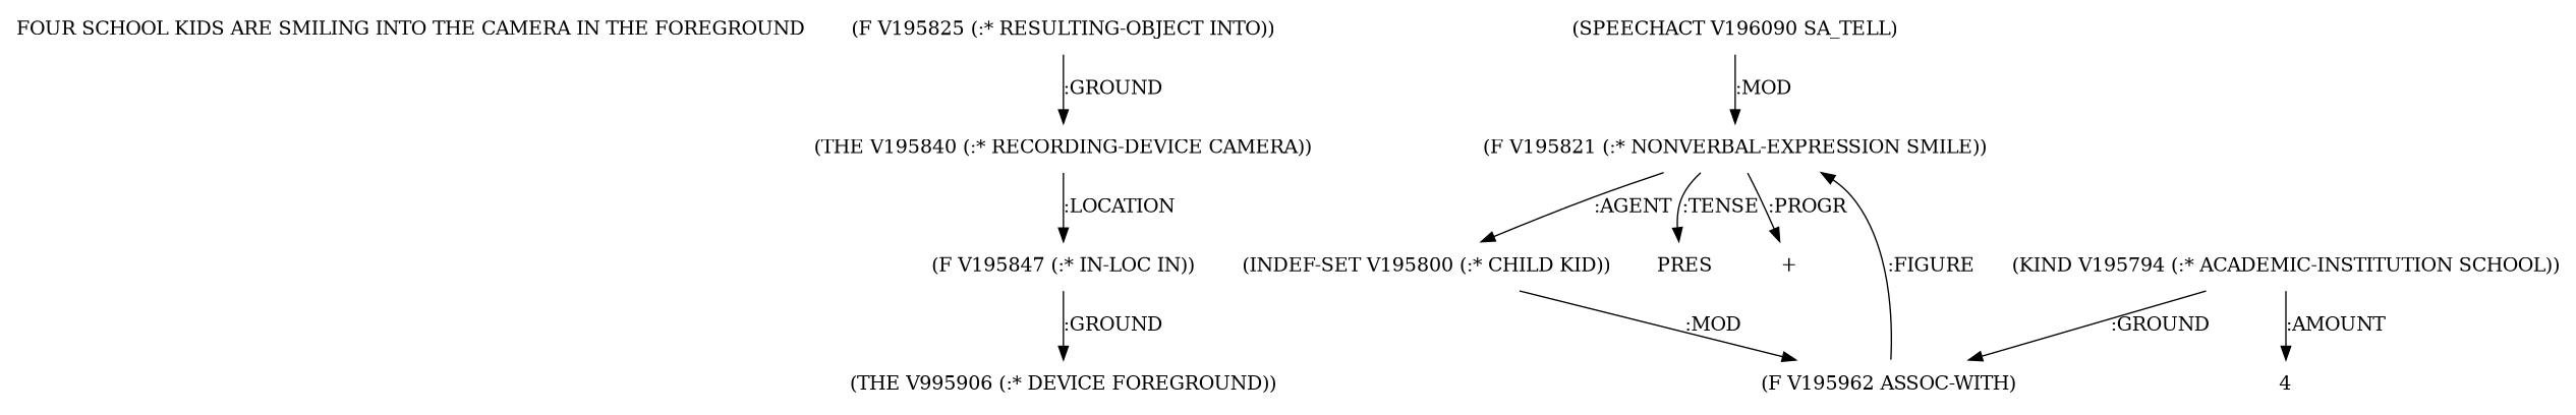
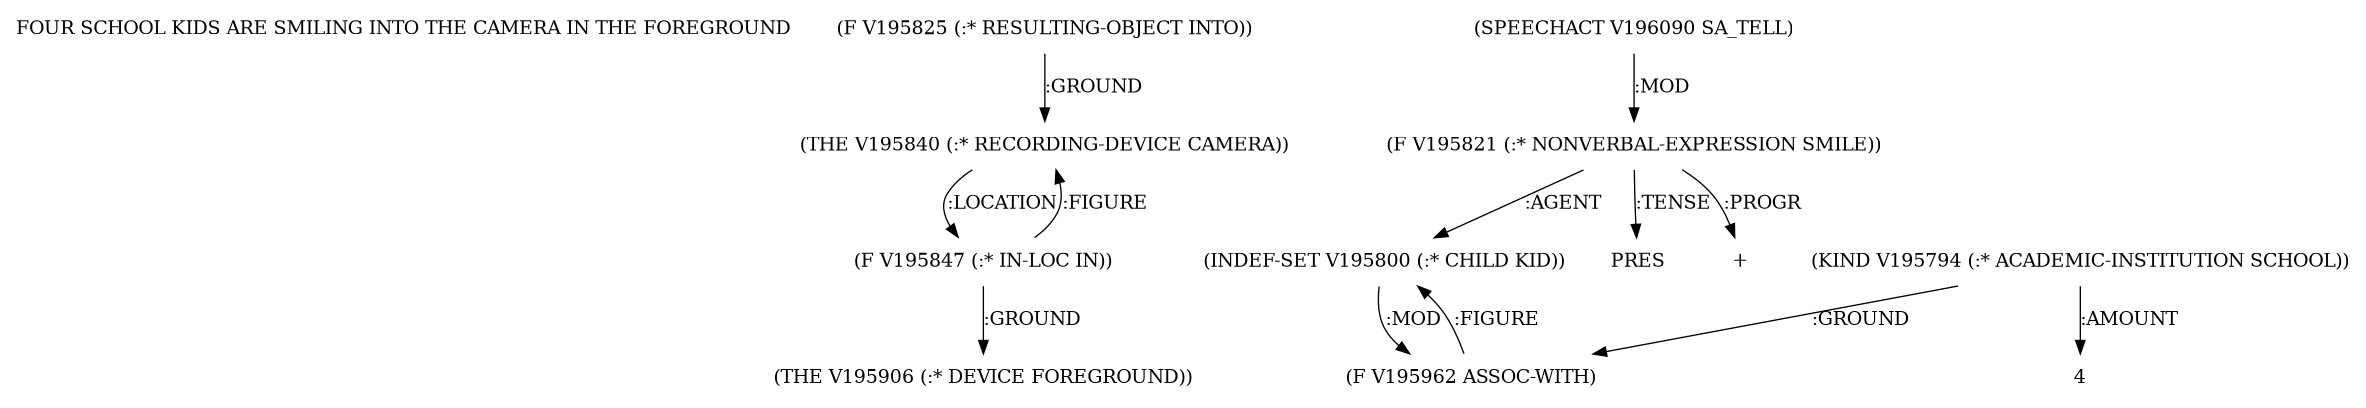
  digraph {
    node [shape=none]
    "FOUR SCHOOL KIDS ARE SMILING INTO THE CAMERA IN THE FOREGROUND"
    n2 [label="(F V195825 (:* RESULTING-OBJECT INTO))"]
    n3 [label="(THE V195840 (:* RECORDING-DEVICE CAMERA))"]
    n4 [label="(F V195847 (:* IN-LOC IN))"]
-   n5 [label="(THE V995906 (:* DEVICE FOREGROUND))"]
+   n5 [label="(THE V195906 (:* DEVICE FOREGROUND))"]
    n6 [label="(SPEECHACT V196090 SA_TELL)"]
    n7 [label="(F V195821 (:* NONVERBAL-EXPRESSION SMILE))"]
    n8 [label="(INDEF-SET V195800 (:* CHILD KID))"]
    n9 [label=PRES]
    n10 [label="+"]
    n11 [label="(F V195962 ASSOC-WITH)"]
    n12 [label="(KIND V195794 (:* ACADEMIC-INSTITUTION SCHOOL))"]
    n13 [label=4]
    n2 -> n3 [label=":GROUND"]
    n3 -> n4 [label=":LOCATION"]
+   n4 -> n3 [label=":FIGURE"]
    n4 -> n5 [label=":GROUND"]
    n6 -> n7 [label=":MOD"]
    n7 -> n8 [label=":AGENT"]
    n7 -> n9 [label=":TENSE"]
    n7 -> n10 [label=":PROGR"]
    n8 -> n11 [label=":MOD"]
-   n11 -> n7 [label=":FIGURE"]
+   n11 -> n8 [label=":FIGURE"]
    n12 -> n11 [label=":GROUND"]
    n12 -> n13 [label=":AMOUNT"]
  }
